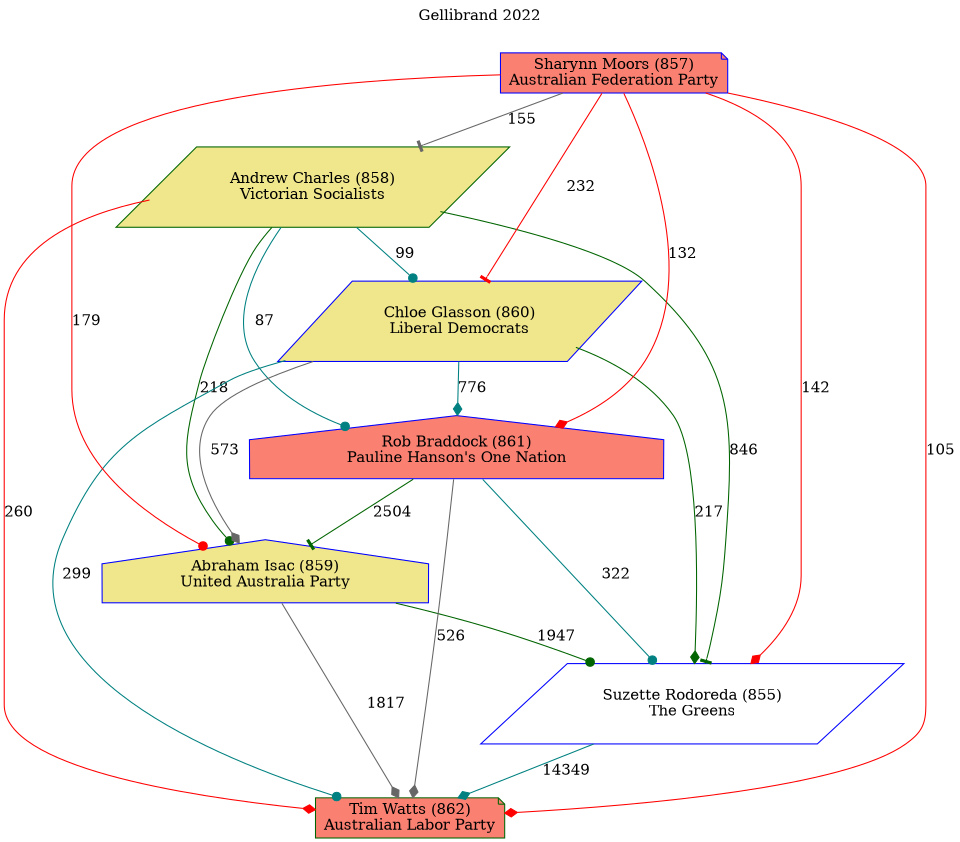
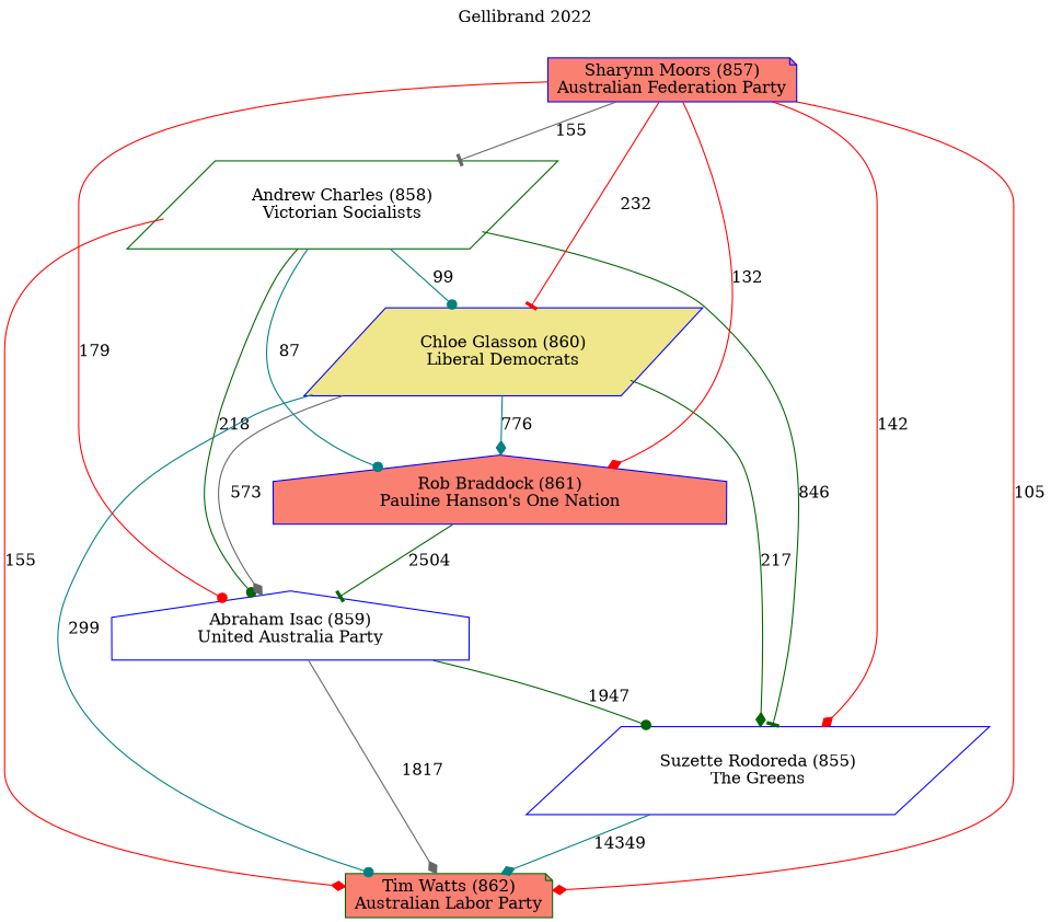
  digraph {
    label="Gellibrand 2022"
    labelloc=t
    mclimit=10
    node [color=blue fillcolor=salmon shape=parallelogram style=filled]
    edge [arrowhead=diamond color=red]
-   n1 [color=darkgreen fillcolor=khaki label="Andrew Charles (858)\nVictorian Socialists"]
+   n1 [color=darkgreen fillcolor=white label="Andrew Charles (858)\nVictorian Socialists"]
    n2 [fillcolor=white label="Suzette Rodoreda (855)\nThe Greens"]
-   n3 [fillcolor=khaki label="Abraham Isac (859)\nUnited Australia Party" shape=house]
+   n3 [fillcolor=white label="Abraham Isac (859)\nUnited Australia Party" shape=house]
    n4 [color=darkgreen label="Tim Watts (862)\nAustralian Labor Party" shape=note]
    n5 [label="Rob Braddock (861)\nPauline Hanson's One Nation" shape=house]
    n6 [fillcolor=khaki label="Chloe Glasson (860)\nLiberal Democrats"]
    n7 [label="Sharynn Moors (857)\nAustralian Federation Party" shape=note]
    n1 -> n2 [arrowhead=tee color=darkgreen label=846]
    n1 -> n3 [arrowhead=dot color=darkgreen label=218]
-   n1 -> n4 [label=260]
+   n1 -> n4 [label=155]
    n1 -> n5 [arrowhead=dot color=teal label=87]
    n1 -> n6 [arrowhead=dot color=teal label=99]
    n2 -> n4 [color=teal label=14349]
    n3 -> n2 [arrowhead=dot color=darkgreen label=1947]
    n3 -> n4 [color=gray40 label=1817]
-   n5 -> n2 [arrowhead=dot color=teal label=322]
    n5 -> n3 [arrowhead=tee color=darkgreen label=2504]
-   n5 -> n4 [color=gray40 label=526]
    n6 -> n2 [color=darkgreen label=217]
    n6 -> n3 [color=gray40 label=573]
    n6 -> n4 [arrowhead=dot color=teal label=299]
    n6 -> n5 [color=teal label=776]
    n7 -> n1 [arrowhead=tee color=gray40 label=155]
    n7 -> n2 [label=142]
    n7 -> n3 [arrowhead=dot label=179]
    n7 -> n4 [label=105]
    n7 -> n5 [label=132]
    n7 -> n6 [arrowhead=tee label=232]
  }
